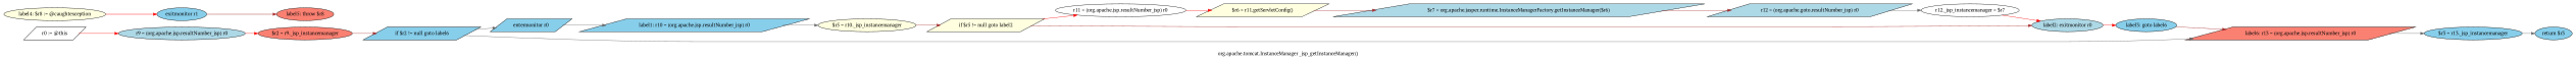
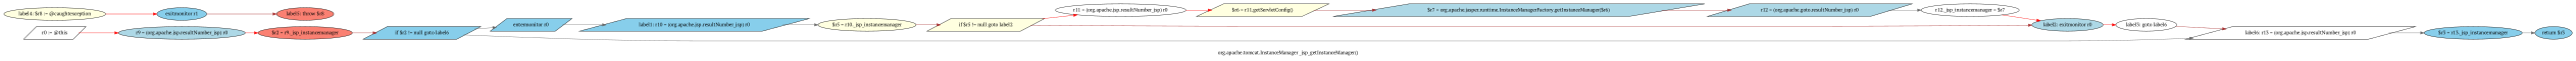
  digraph {
    fontname="PT Serif"
    label="org.apache.tomcat.InstanceManager _jsp_getInstanceManager()"
    rankdir=LR
    node [fillcolor=skyblue fontname="PT Serif" shape=ellipse style=filled]
    edge [color=red fontname="PT Serif"]
    n1 [fillcolor=white label="r0 := @this" shape=parallelogram]
    n2 [fillcolor=lightblue label="r9 = (org.apache.jsp.resultNumber_jsp) r0"]
    n3 [fillcolor=salmon label="$r2 = r9._jsp_instancemanager"]
    n4 [label="if $r2 != null goto label6" shape=parallelogram]
    n5 [label="entermonitor r0" shape=parallelogram]
-   n6 [fillcolor=salmon label="label6: r13 = (org.apache.jsp.resultNumber_jsp) r0" shape=parallelogram]
+   n6 [fillcolor=white label="label6: r13 = (org.apache.jsp.resultNumber_jsp) r0" shape=parallelogram]
    n7 [label="label1: r10 = (org.apache.jsp.resultNumber_jsp) r0" shape=parallelogram]
    n8 [label="$r3 = r13._jsp_instancemanager"]
    n9 [fillcolor=lightyellow label="$r5 = r10._jsp_instancemanager"]
    n10 [label="return $r3"]
    n11 [fillcolor=lightyellow label="if $r5 != null goto label2" shape=parallelogram]
    n12 [fillcolor=white label="r11 = (org.apache.jsp.resultNumber_jsp) r0"]
    n13 [fillcolor=lightblue label="label2: exitmonitor r0"]
    n14 [fillcolor=lightyellow label="$r6 = r11.getServletConfig()" shape=parallelogram]
-   n15 [label="label3: goto label6"]
+   n15 [fillcolor=white label="label3: goto label6"]
    n16 [fillcolor=lightblue label="$r7 = org.apache.jasper.runtime.InstanceManagerFactory.getInstanceManager($r6)" shape=parallelogram]
    n17 [fillcolor=lightblue label="r12 = (org.apache.goto.resultNumber_jsp) r0" shape=parallelogram]
    n18 [fillcolor=white label="r12._jsp_instancemanager = $r7"]
    n19 [fillcolor=lightyellow label="label4: $r8 := @caughtexception"]
    n20 [label="exitmonitor r1"]
    n21 [fillcolor=salmon label="label5: throw $r8"]
    n1 -> n2
    n2 -> n3
    n3 -> n4 [color=brown]
    n4 -> n5 [color=gray40]
    n4 -> n6 [color=gray40]
    n5 -> n7 [color=gray40]
    n6 -> n8 [color=gray40]
    n7 -> n9 [color=gray40]
    n8 -> n10 [color=gray40]
    n9 -> n11 [color=brown]
    n11 -> n12
    n11 -> n13 [color=brown]
    n12 -> n14
    n13 -> n15
    n14 -> n16 [color=brown]
    n15 -> n6 [color=brown]
    n16 -> n17 [color=brown]
    n17 -> n18 [color=gray40]
    n18 -> n13
    n19 -> n20
    n20 -> n21 [color=brown]
  }
